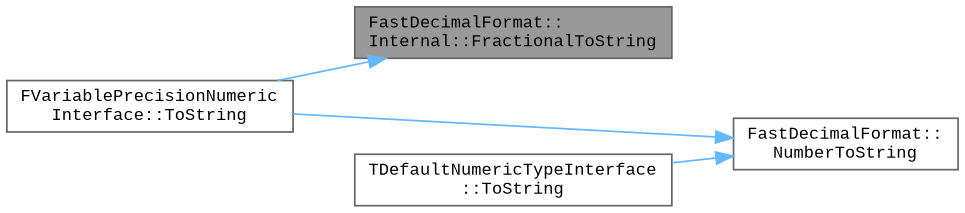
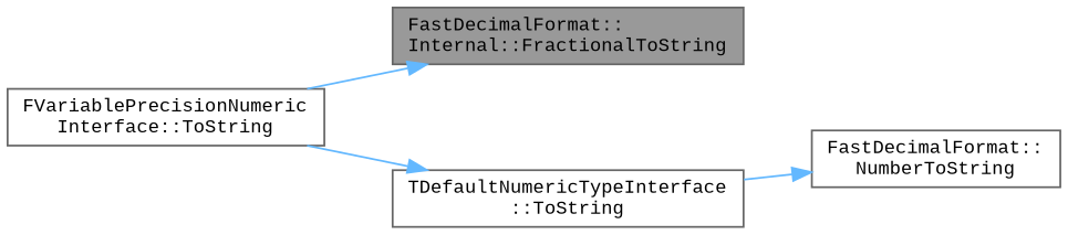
  digraph {
    fontname="Liberation Mono"
    rankdir=RL
    node [color=grey40 fillcolor=white fontname="Liberation Mono" fontsize=10 shape=box style=filled]
    edge [color=steelblue1 dir=back fontname="Liberation Mono" fontsize=10 labelfontname=Helvetica labelfontsize=10 style=solid]
    n1 [color=gray40 fillcolor=grey60 fontcolor=black height=0.2 label="FastDecimalFormat::\lInternal::FractionalToString" width=0.4]
    n2 [height=0.2 label="FVariablePrecisionNumeric\lInterface::ToString" width=0.4]
    n3 [height=0.2 label="FastDecimalFormat::\lNumberToString" width=0.4]
    n4 [height=0.2 label="TDefaultNumericTypeInterface\l::ToString" width=0.4]
    n1 -> n2
-   n3 -> n2
+   n4 -> n2
    n3 -> n4
  }
